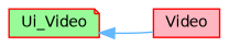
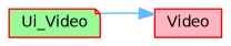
  digraph {
    rankdir=LR
    node [color=red fontname=Helvetica fontsize=10 style=filled]
    n1 [fillcolor=palegreen height=0.2 label=Ui_Video shape=note width=0.4]
    n2 [fillcolor=lightpink height=0.2 label=Video shape=box width=0.4]
-   n1 -> n2 [color=steelblue1 dir=back fontname=Helvetica fontsize=10 labelfontname=Helvetica labelfontsize=10 style=solid]
+   n2 -> n1 [color=steelblue1 dir=back fontname=Helvetica fontsize=10 labelfontname=Helvetica labelfontsize=10 style=solid]
  }
